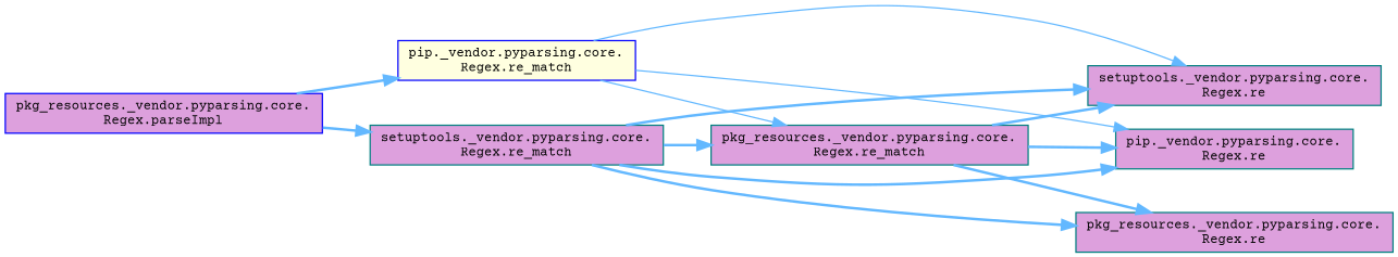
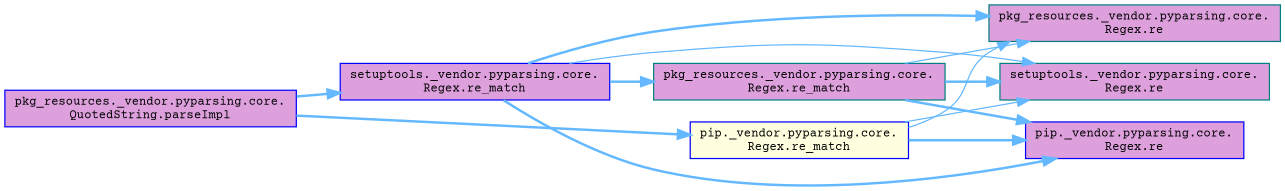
  digraph {
    fontname="Courier Prime"
    rankdir=LR
    node [color=teal fillcolor=plum fontname="Courier Prime" fontsize=10 shape=box style=filled]
    edge [color=steelblue1 fontname="Courier Prime" fontsize=10 labelfontname=Helvetica labelfontsize=10 style=bold]
-   n1 [color=blue fontcolor=black height=0.2 label="pkg_resources._vendor.pyparsing.core.\lRegex.parseImpl" width=0.4]
+   n1 [color=blue fontcolor=black height=0.2 label="pkg_resources._vendor.pyparsing.core.\lQuotedString.parseImpl" width=0.4]
    n2 [color=blue fillcolor=lightyellow height=0.2 label="pip._vendor.pyparsing.core.\lRegex.re_match" width=0.4]
-   n3 [height=0.2 label="setuptools._vendor.pyparsing.core.\lRegex.re_match" width=0.4]
-   n4 [height=0.2 label="pip._vendor.pyparsing.core.\lRegex.re" width=0.4]
+   n3 [color=blue height=0.2 label="setuptools._vendor.pyparsing.core.\lRegex.re_match" width=0.4]
+   n4 [color=blue height=0.2 label="pip._vendor.pyparsing.core.\lRegex.re" width=0.4]
    n5 [height=0.2 label="pkg_resources._vendor.pyparsing.core.\lRegex.re" width=0.4]
    n6 [height=0.2 label="setuptools._vendor.pyparsing.core.\lRegex.re" width=0.4]
    n7 [height=0.2 label="pkg_resources._vendor.pyparsing.core.\lRegex.re_match" width=0.4]
    n1 -> n2
    n1 -> n3
-   n2 -> n4 [style=solid]
-   n2 -> n7 [style=solid]
+   n2 -> n4
+   n2 -> n5 [style=solid]
    n2 -> n6 [style=solid]
    n3 -> n4
    n3 -> n5
-   n3 -> n6
+   n3 -> n6 [style=solid]
    n3 -> n7
    n7 -> n4
-   n7 -> n5
+   n7 -> n5 [style=solid]
    n7 -> n6
  }
